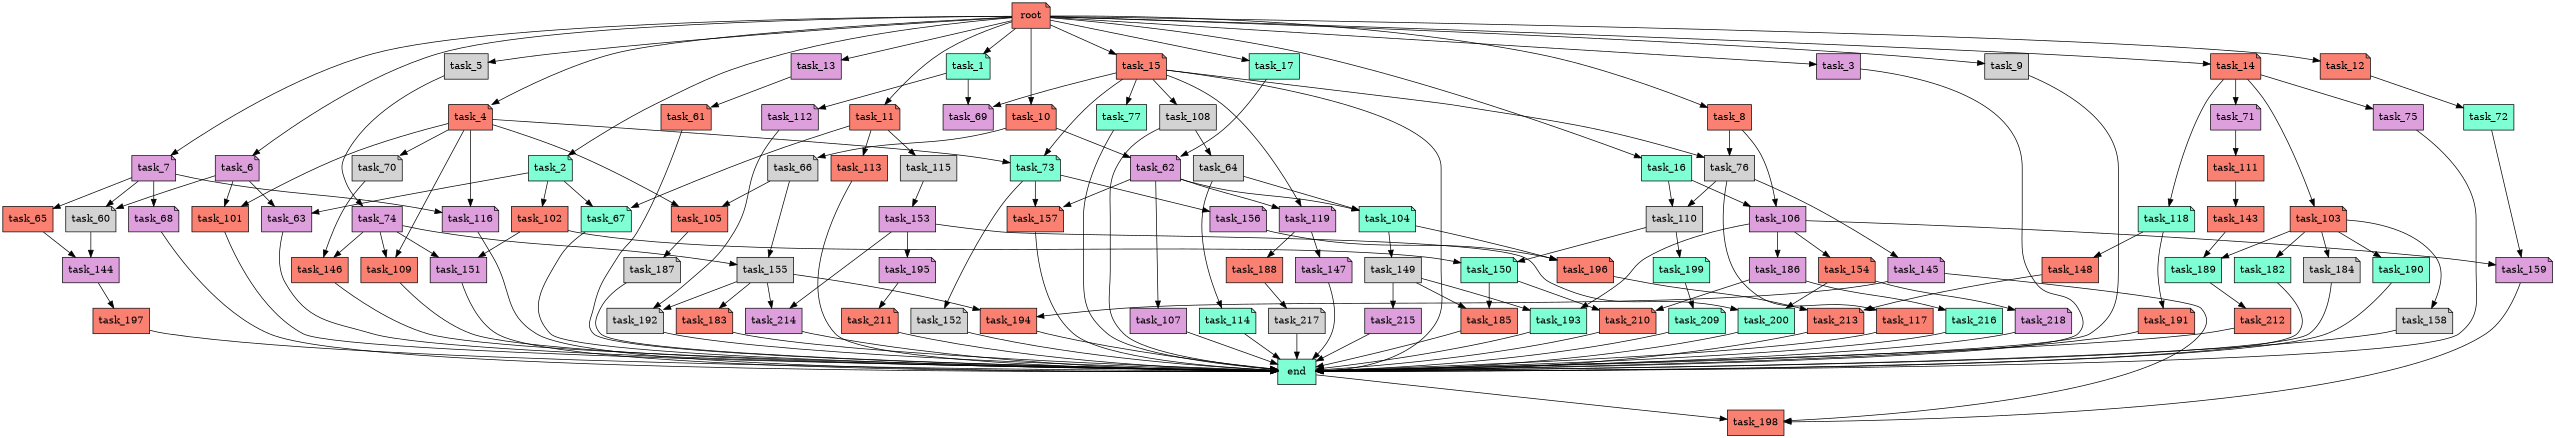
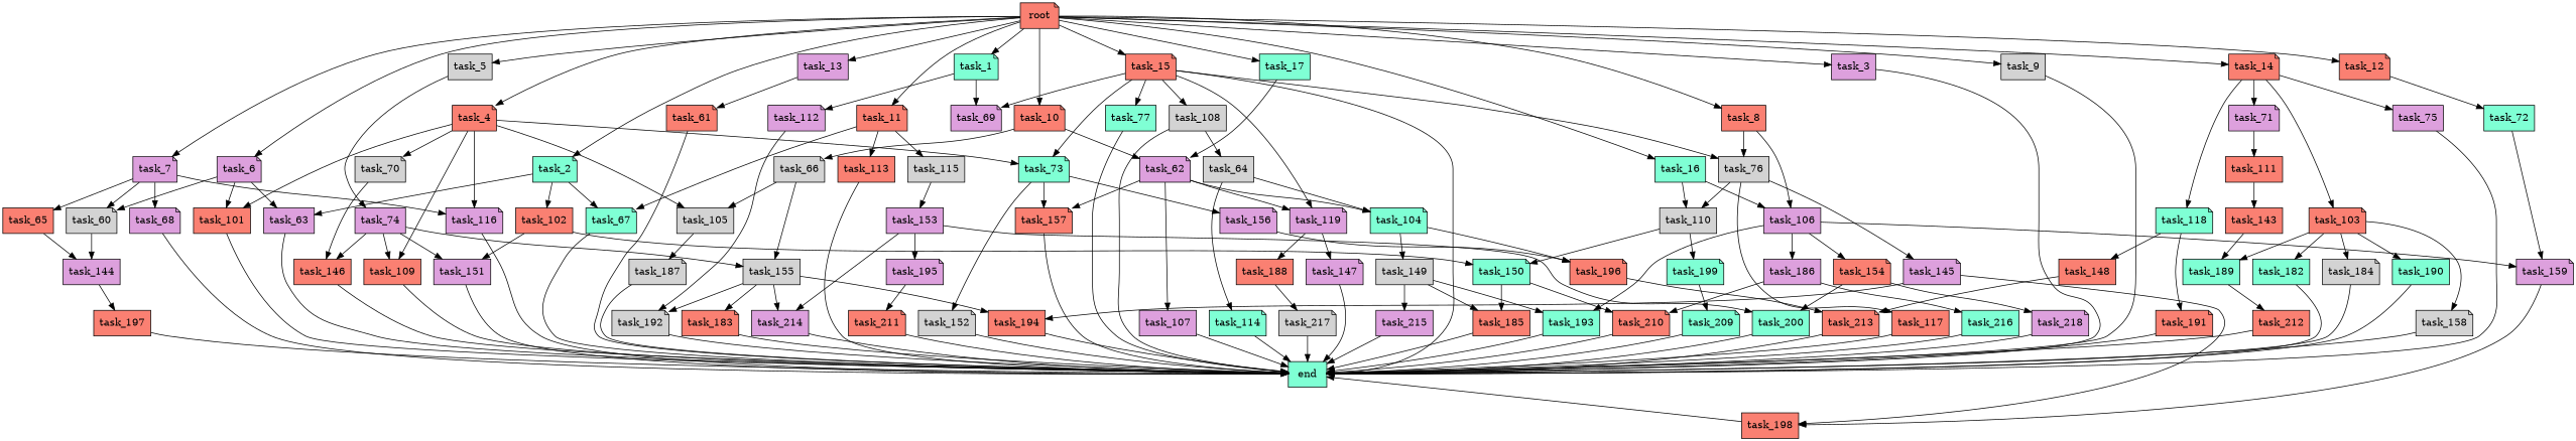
  digraph {
    node [fillcolor=salmon shape=note style=filled]
    task_1 [fillcolor=aquamarine]
    root
    task_2 [fillcolor=aquamarine]
    task_3 [fillcolor=plum shape=box]
    task_4
    task_5 [fillcolor=lightgrey shape=box]
    task_6 [fillcolor=plum]
    task_7 [fillcolor=plum]
    task_8 [shape=box]
    task_9 [fillcolor=lightgrey shape=box]
    task_10
    task_11
    task_12
    task_13 [fillcolor=plum shape=box]
    task_14
    task_15
    task_16 [fillcolor=aquamarine shape=box]
    task_17 [fillcolor=aquamarine shape=box]
    task_69 [fillcolor=plum]
    task_112 [fillcolor=plum]
    task_63 [fillcolor=plum shape=box]
    task_67 [fillcolor=aquamarine]
    task_102 [shape=box]
    end [fillcolor=aquamarine shape=box]
    task_70 [fillcolor=lightgrey]
    task_73 [fillcolor=aquamarine]
    task_101 [shape=box]
-   task_105 [shape=box]
+   task_105 [fillcolor=lightgrey shape=box]
    task_109 [shape=box]
    task_116 [fillcolor=plum]
    task_74 [fillcolor=plum shape=box]
    task_60 [fillcolor=lightgrey]
    task_65 [shape=box]
    task_68 [fillcolor=plum]
    task_76 [fillcolor=lightgrey shape=box]
    task_106 [fillcolor=plum shape=box]
    task_62 [fillcolor=plum]
    task_66 [fillcolor=lightgrey]
    task_113 [shape=box]
    task_115 [fillcolor=lightgrey shape=box]
    task_72 [fillcolor=aquamarine shape=box]
    task_61
    task_71 [fillcolor=plum]
    task_75 [fillcolor=plum shape=box]
    task_103
    task_118 [fillcolor=aquamarine]
    task_77 [fillcolor=aquamarine shape=box]
    task_108 [fillcolor=lightgrey shape=box]
    task_119 [fillcolor=plum]
    task_110 [fillcolor=lightgrey shape=box]
    task_192 [fillcolor=lightgrey]
    task_151 [fillcolor=plum shape=box]
    task_150 [fillcolor=aquamarine]
    task_146 [shape=box]
    task_157
    task_152 [fillcolor=lightgrey]
    task_156 [fillcolor=plum]
    task_187 [fillcolor=lightgrey]
    task_155 [fillcolor=lightgrey shape=box]
    task_144 [fillcolor=plum shape=box]
    task_117 [shape=box]
    task_145 [fillcolor=plum]
    task_159 [fillcolor=plum]
    task_154
    task_186 [fillcolor=plum shape=box]
    task_193 [fillcolor=aquamarine shape=box]
    task_104 [fillcolor=aquamarine]
    task_107 [fillcolor=plum shape=box]
    task_153 [fillcolor=plum shape=box]
    task_64 [fillcolor=lightgrey shape=box]
    task_114 [fillcolor=aquamarine]
    task_111 [shape=box]
    task_158 [fillcolor=lightgrey]
    task_182 [fillcolor=aquamarine shape=box]
    task_184 [fillcolor=lightgrey]
    task_189 [fillcolor=aquamarine shape=box]
    task_190 [fillcolor=aquamarine shape=box]
    task_148 [shape=box]
    task_191
    task_147 [fillcolor=plum]
    task_188 [shape=box]
    task_199 [fillcolor=aquamarine]
    task_197 [shape=box]
    task_149 [fillcolor=lightgrey shape=box]
    task_196
    task_194 [shape=box]
    task_214 [fillcolor=plum shape=box]
    task_183
    task_143 [shape=box]
    task_198 [shape=box]
    task_185 [shape=box]
    task_210
    task_212 [shape=box]
    task_215 [fillcolor=plum shape=box]
    task_213
    task_200 [fillcolor=aquamarine shape=box]
    task_218 [fillcolor=plum]
    task_216 [fillcolor=aquamarine shape=box]
    task_209 [fillcolor=aquamarine]
    task_195 [fillcolor=plum]
    task_217 [fillcolor=lightgrey]
    task_211
    task_1 -> task_69
    task_1 -> task_112
    root -> task_1
    root -> task_2
    root -> task_3
    root -> task_4
    root -> task_5
    root -> task_6
    root -> task_7
    root -> task_8
    root -> task_9
    root -> task_10
    root -> task_11
    root -> task_12
    root -> task_13
    root -> task_14
    root -> task_15
    root -> task_16
    root -> task_17
    task_2 -> task_63
    task_2 -> task_67
    task_2 -> task_102
    task_3 -> end
    task_4 -> task_70
    task_4 -> task_73
    task_4 -> task_101
    task_4 -> task_105
    task_4 -> task_109
    task_4 -> task_116
    task_5 -> task_74
    task_6 -> task_63
    task_6 -> task_101
    task_6 -> task_60
    task_7 -> task_116
    task_7 -> task_60
    task_7 -> task_65
    task_7 -> task_68
    task_8 -> task_76
    task_8 -> task_106
    task_9 -> end
    task_10 -> task_62
    task_10 -> task_66
    task_11 -> task_67
    task_11 -> task_113
    task_11 -> task_115
    task_12 -> task_72
    task_13 -> task_61
    task_14 -> task_71
    task_14 -> task_75
    task_14 -> task_103
    task_14 -> task_118
    task_15 -> task_69
    task_15 -> end
    task_15 -> task_73
    task_15 -> task_76
    task_15 -> task_77
    task_15 -> task_108
    task_15 -> task_119
    task_16 -> task_106
    task_16 -> task_110
    task_17 -> task_62
    task_112 -> task_192
    task_63 -> end
    task_67 -> end
    task_102 -> task_151
    task_102 -> task_150
    task_70 -> task_146
    task_73 -> task_157
    task_73 -> task_152
    task_73 -> task_156
    task_101 -> end
    task_105 -> task_187
    task_109 -> end
    task_116 -> end
    task_74 -> task_109
    task_74 -> task_151
    task_74 -> task_146
    task_74 -> task_155
    task_60 -> task_144
    task_65 -> task_144
    task_68 -> end
    task_76 -> task_110
    task_76 -> task_117
    task_76 -> task_145
    task_106 -> task_159
    task_106 -> task_154
    task_106 -> task_186
    task_106 -> task_193
    task_62 -> task_119
    task_62 -> task_157
    task_62 -> task_104
    task_62 -> task_107
    task_66 -> task_105
    task_66 -> task_155
    task_113 -> end
    task_115 -> task_153
    task_72 -> task_159
    task_61 -> end
    task_71 -> task_111
    task_75 -> end
    task_103 -> task_158
    task_103 -> task_182
    task_103 -> task_184
    task_103 -> task_189
    task_103 -> task_190
    task_118 -> task_148
    task_118 -> task_191
    task_77 -> end
    task_108 -> end
    task_108 -> task_64
    task_119 -> task_147
    task_119 -> task_188
    task_110 -> task_150
    task_110 -> task_199
    task_192 -> end
    task_151 -> end
    task_150 -> task_185
    task_150 -> task_210
    task_146 -> end
    task_157 -> end
    task_152 -> end
    task_156 -> task_196
    task_187 -> end
    task_155 -> task_192
    task_155 -> task_194
    task_155 -> task_214
    task_155 -> task_183
    task_144 -> task_197
    task_117 -> end
    task_145 -> task_194
    task_145 -> task_198
    task_159 -> task_198
    task_154 -> task_200
    task_154 -> task_218
    task_186 -> task_210
    task_186 -> task_216
    task_193 -> end
    task_104 -> task_149
    task_104 -> task_196
    task_107 -> end
    task_153 -> task_214
    task_153 -> task_200
    task_153 -> task_195
    task_64 -> task_104
    task_64 -> task_114
    task_114 -> end
    task_111 -> task_143
    task_158 -> end
    task_182 -> end
    task_184 -> end
    task_189 -> task_212
    task_190 -> end
    task_148 -> task_213
    task_191 -> end
    task_147 -> end
    task_188 -> task_217
    task_199 -> task_209
    task_197 -> end
    task_149 -> task_193
    task_149 -> task_185
    task_149 -> task_215
    task_196 -> task_213
    task_194 -> end
    task_214 -> end
    task_183 -> end
    task_143 -> task_189
-   end -> task_198
+   task_198 -> end
    task_185 -> end
    task_210 -> end
    task_212 -> end
    task_215 -> end
    task_213 -> end
    task_200 -> end
    task_218 -> end
    task_216 -> end
    task_209 -> end
    task_195 -> task_211
    task_217 -> end
    task_211 -> end
  }
